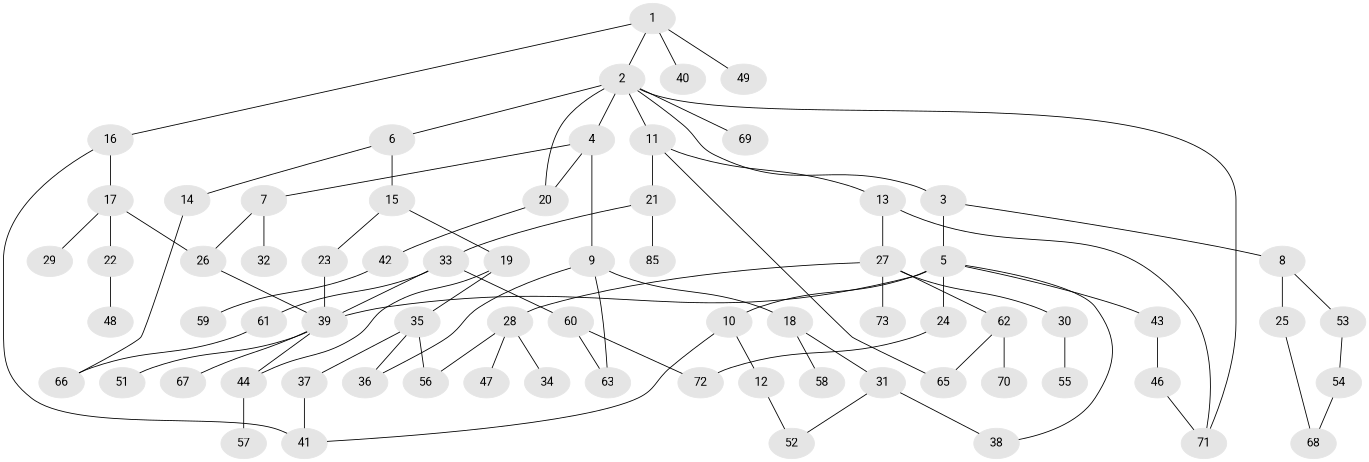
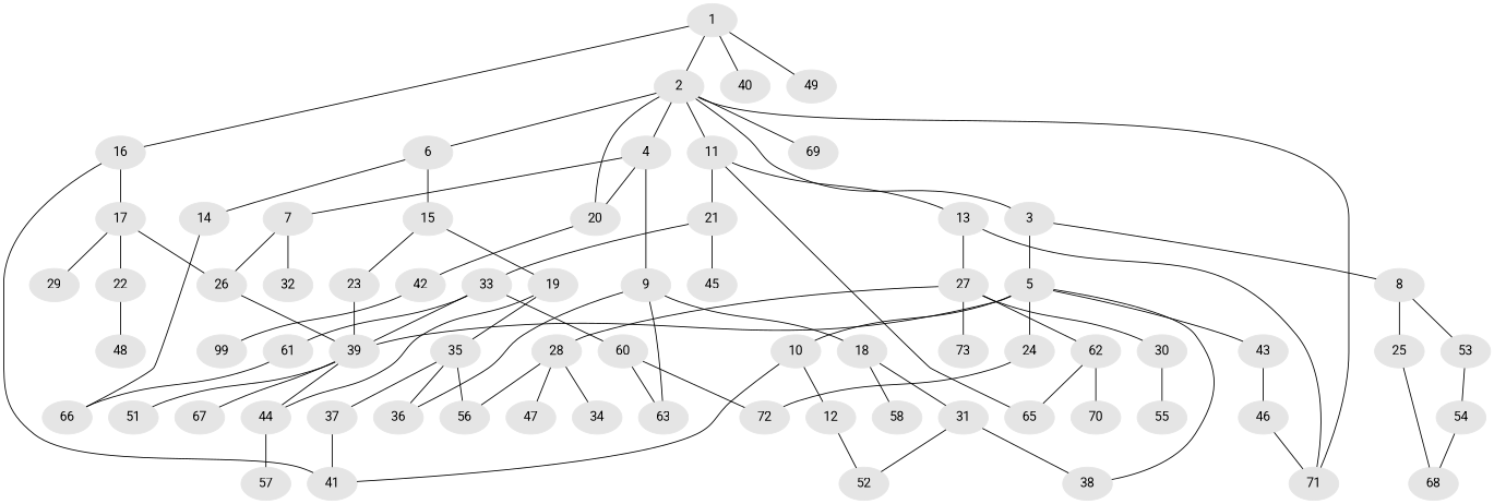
  graph {
    fontname=Roboto
    node [color=gray90 fontname=Roboto style=filled]
    edge [fontname=Roboto]
    1
    2
    16
    40
    49
    3
    4
    6
    11
    20
    69
    71
    41
    17
    5
    8
    7
    9
    14
    15
    13
    21
    65
    42
    10
    24
    38
    39
    43
    25
    53
    68
    26
    32
    18
    36
    63
    12
    72
    44
    51
    67
    46
    66
    19
    23
    54
    31
    58
    52
    27
    33
-   45 [label=85]
+   45
    28
    30
    62
    73
    35
    22
    29
    48
    56
    37
    57
-   59
+   59 [label=99]
    60
    61
    34
    47
    55
    70
    1 -- 2
    1 -- 16
    1 -- 40
    1 -- 49
    2 -- 3
    2 -- 4
    2 -- 6
    2 -- 11
    2 -- 20
    2 -- 69
    2 -- 71
    16 -- 41
    16 -- 17
    3 -- 5
    3 -- 8
    4 -- 20
    4 -- 7
    4 -- 9
    6 -- 14
    6 -- 15
    11 -- 13
    11 -- 21
    11 -- 65
    20 -- 42
    17 -- 26
    17 -- 22
    17 -- 29
    5 -- 10
    5 -- 24
    5 -- 38
    5 -- 39
    5 -- 43
    8 -- 25
    8 -- 53
    7 -- 26
    7 -- 32
    9 -- 18
    9 -- 36
    9 -- 63
    14 -- 66
    15 -- 19
    15 -- 23
    13 -- 71
    13 -- 27
    21 -- 33
    21 -- 45
    42 -- 59
    10 -- 41
    10 -- 12
    24 -- 72
    39 -- 44
    39 -- 51
    39 -- 67
    43 -- 46
    25 -- 68
    53 -- 54
    26 -- 39
    18 -- 31
    18 -- 58
    12 -- 52
    44 -- 57
    46 -- 71
    19 -- 44
    19 -- 35
    23 -- 39
    54 -- 68
    31 -- 38
    31 -- 52
    27 -- 28
    27 -- 30
    27 -- 62
    27 -- 73
    33 -- 39
    33 -- 60
    33 -- 61
    28 -- 56
    28 -- 34
    28 -- 47
    30 -- 55
    62 -- 65
    62 -- 70
    35 -- 36
    35 -- 56
    35 -- 37
    22 -- 48
    37 -- 41
    60 -- 63
    60 -- 72
    61 -- 66
  }
